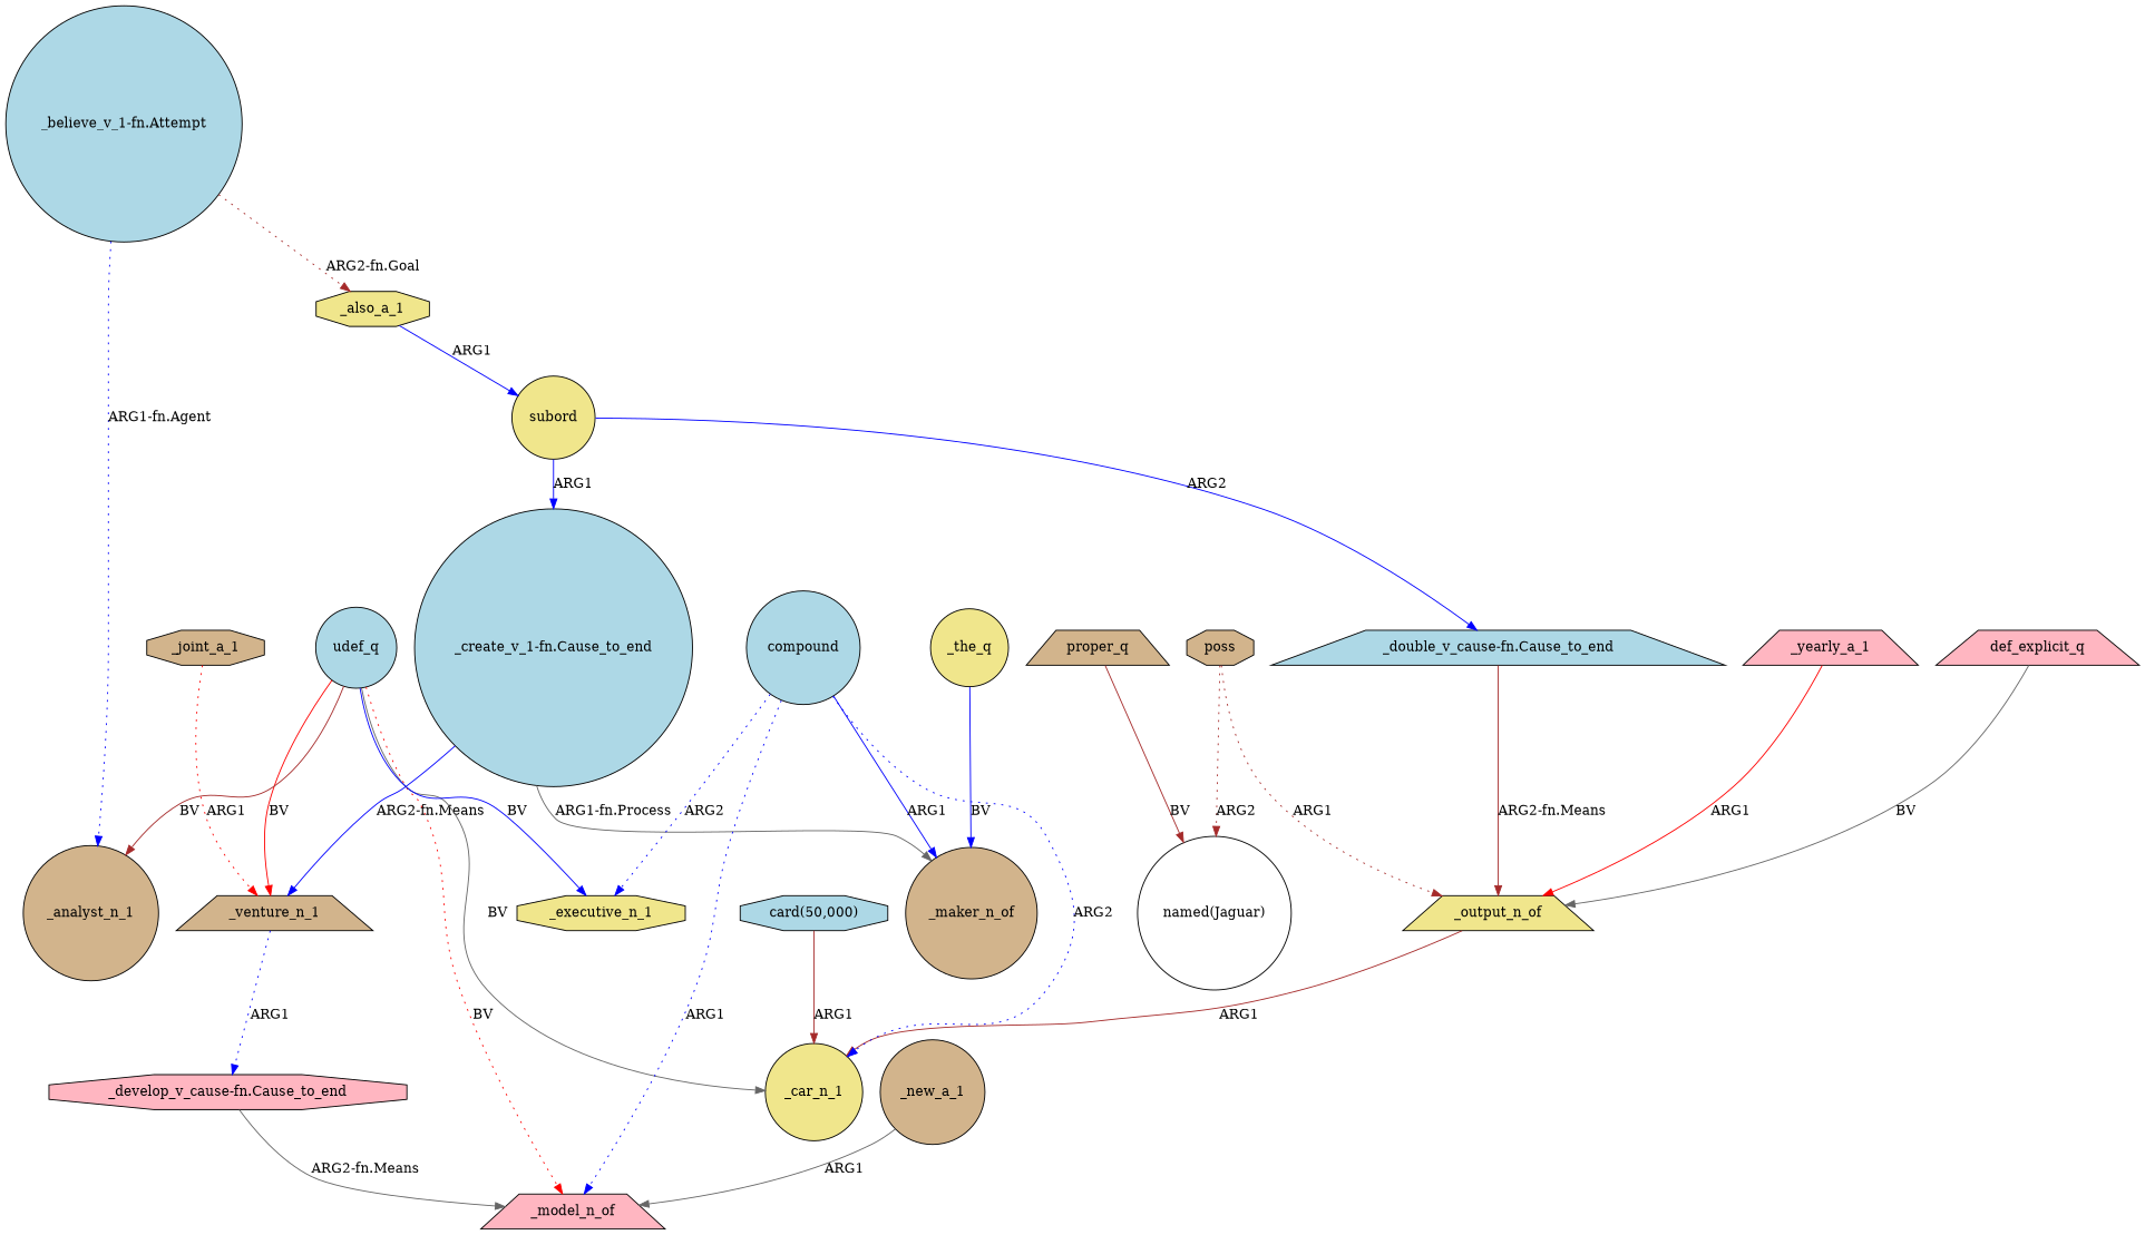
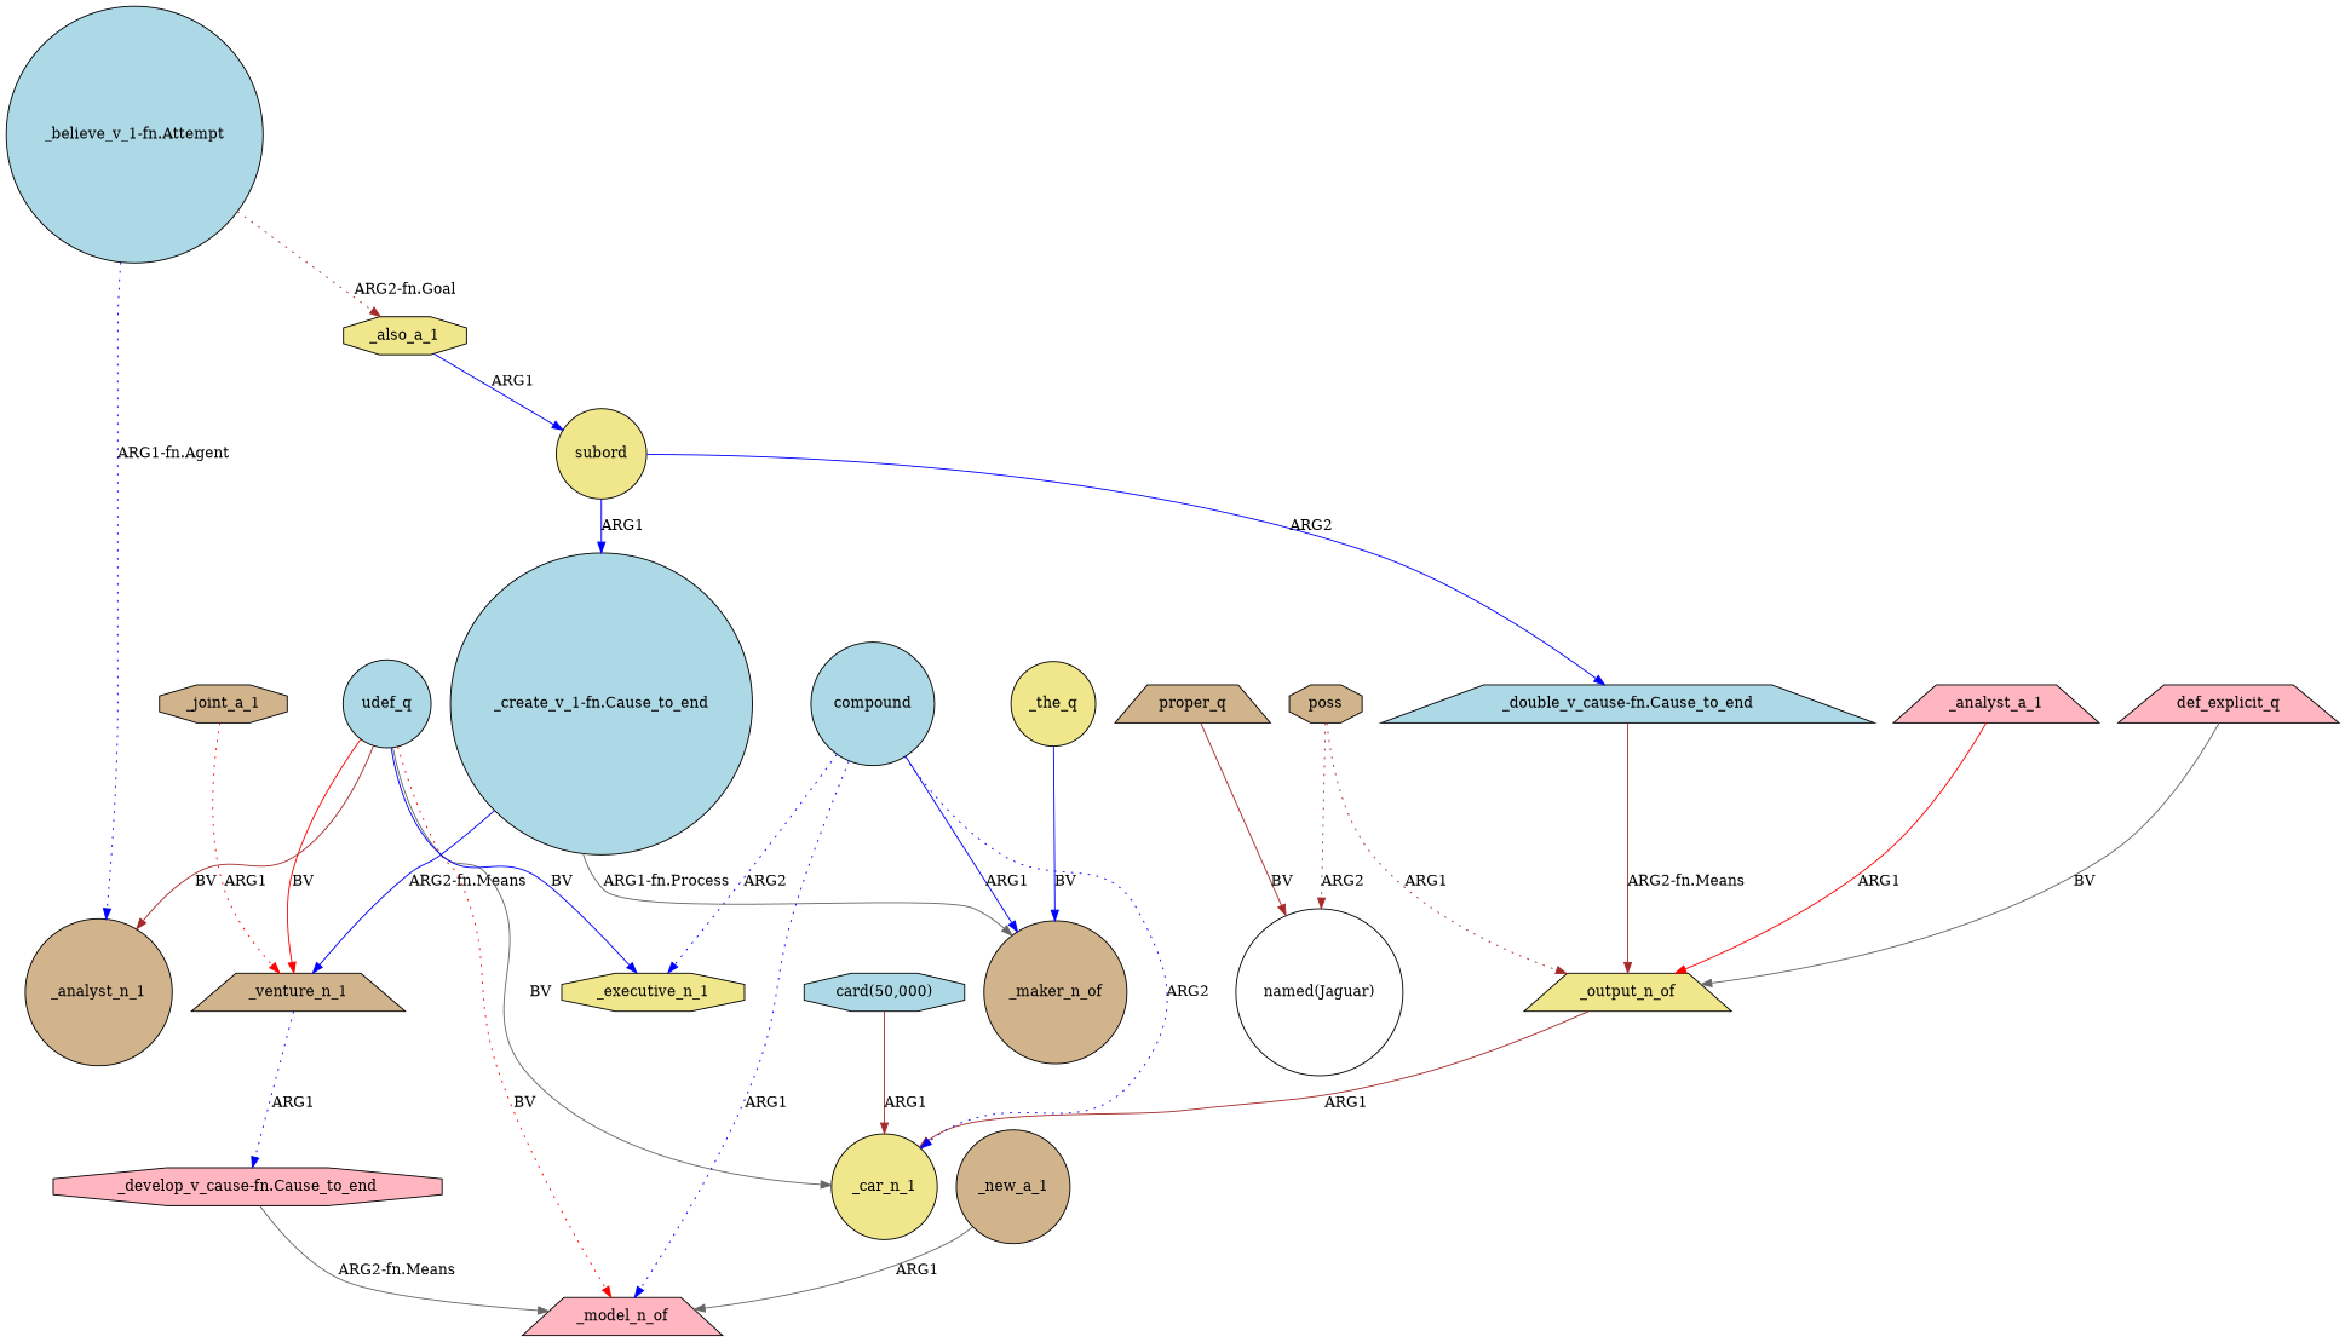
  digraph {
    node [fillcolor=tan shape=circle style=filled]
    edge [color=blue style=solid]
    subord [fillcolor=khaki]
    "_create_v_1-fn.Cause_to_end" [fillcolor=lightblue]
    "_double_v_cause-fn.Cause_to_end" [fillcolor=lightblue shape=trapezium]
    _venture_n_1 [shape=trapezium]
    _maker_n_of
    _output_n_of [fillcolor=khaki shape=trapezium]
    "_develop_v_cause-fn.Cause_to_end" [fillcolor=lightpink shape=octagon]
    udef_q [fillcolor=lightblue]
    _analyst_n_1
    _car_n_1 [fillcolor=khaki]
    _model_n_of [fillcolor=lightpink shape=trapezium]
    _executive_n_1 [fillcolor=khaki shape=octagon]
    _joint_a_1 [shape=octagon]
    "card(50,000)" [fillcolor=lightblue shape=octagon]
-   _yearly_a_1 [fillcolor=lightpink shape=trapezium]
+   _yearly_a_1 [fillcolor=lightpink shape=trapezium label=_analyst_a_1]
    compound [fillcolor=lightblue]
    _new_a_1
    _also_a_1 [fillcolor=khaki shape=octagon]
    poss [shape=octagon]
    "named(Jaguar)" [fillcolor=white]
    "_believe_v_1-fn.Attempt" [fillcolor=lightblue]
    proper_q [shape=trapezium]
    def_explicit_q [fillcolor=lightpink shape=trapezium]
    _the_q [fillcolor=khaki]
    subord -> "_create_v_1-fn.Cause_to_end" [label=ARG1]
    subord -> "_double_v_cause-fn.Cause_to_end" [label=ARG2]
    "_create_v_1-fn.Cause_to_end" -> _venture_n_1 [label="ARG2-fn.Means"]
    "_create_v_1-fn.Cause_to_end" -> _maker_n_of [color=gray40 label="ARG1-fn.Process"]
    "_double_v_cause-fn.Cause_to_end" -> _output_n_of [color=brown label="ARG2-fn.Means"]
    _venture_n_1 -> "_develop_v_cause-fn.Cause_to_end" [label=ARG1 style=dotted]
    _output_n_of -> _car_n_1 [color=brown label=ARG1]
    "_develop_v_cause-fn.Cause_to_end" -> _model_n_of [color=gray40 label="ARG2-fn.Means"]
    udef_q -> _venture_n_1 [color=red label=BV]
    udef_q -> _analyst_n_1 [color=brown label=BV]
    udef_q -> _car_n_1 [color=gray40 label=BV]
    udef_q -> _model_n_of [color=red label=BV style=dotted]
    udef_q -> _executive_n_1 [label=BV]
    _joint_a_1 -> _venture_n_1 [color=red label=ARG1 style=dotted]
    "card(50,000)" -> _car_n_1 [color=brown label=ARG1]
    _yearly_a_1 -> _output_n_of [color=red label=ARG1]
    compound -> _maker_n_of [label=ARG1]
    compound -> _car_n_1 [label=ARG2 style=dotted]
    compound -> _model_n_of [label=ARG1 style=dotted]
    compound -> _executive_n_1 [label=ARG2 style=dotted]
    _new_a_1 -> _model_n_of [color=gray40 label=ARG1]
    _also_a_1 -> subord [label=ARG1]
    poss -> _output_n_of [color=brown label=ARG1 style=dotted]
    poss -> "named(Jaguar)" [color=brown label=ARG2 style=dotted]
    "_believe_v_1-fn.Attempt" -> _analyst_n_1 [label="ARG1-fn.Agent" style=dotted]
    "_believe_v_1-fn.Attempt" -> _also_a_1 [color=brown label="ARG2-fn.Goal" style=dotted]
    proper_q -> "named(Jaguar)" [color=brown label=BV]
    def_explicit_q -> _output_n_of [color=gray40 label=BV]
    _the_q -> _maker_n_of [label=BV]
  }
